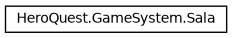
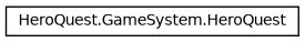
  digraph {
    rankdir=LR
-   n1 [color=black fillcolor=white fontname=Helvetica fontsize=10 height=0.2 label="HeroQuest.GameSystem.Sala" shape=record style=filled width=0.4]
+   n1 [color=black fillcolor=white fontname=Helvetica fontsize=10 height=0.2 label="HeroQuest.GameSystem.HeroQuest" shape=record style=filled width=0.4]
  }
